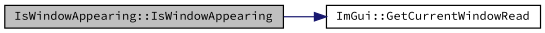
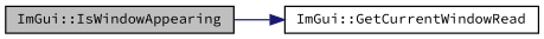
  digraph {
    rankdir=LR
    fontname="Source Code Pro"
    node [color=black fontname="Source Code Pro" fontsize=10 shape=record style=filled]
-   n1 [fillcolor=grey75 fontcolor=black height=0.2 label="IsWindowAppearing::IsWindowAppearing" width=0.4]
+   n1 [fillcolor=grey75 fontcolor=black height=0.2 label="ImGui::IsWindowAppearing" width=0.4]
    n2 [fillcolor=white height=0.2 label="ImGui::GetCurrentWindowRead" width=0.4]
    n1 -> n2 [color=midnightblue fontname="Source Code Pro" fontsize=10 labelfontname=Helvetica labelfontsize=10 style=solid]
  }
